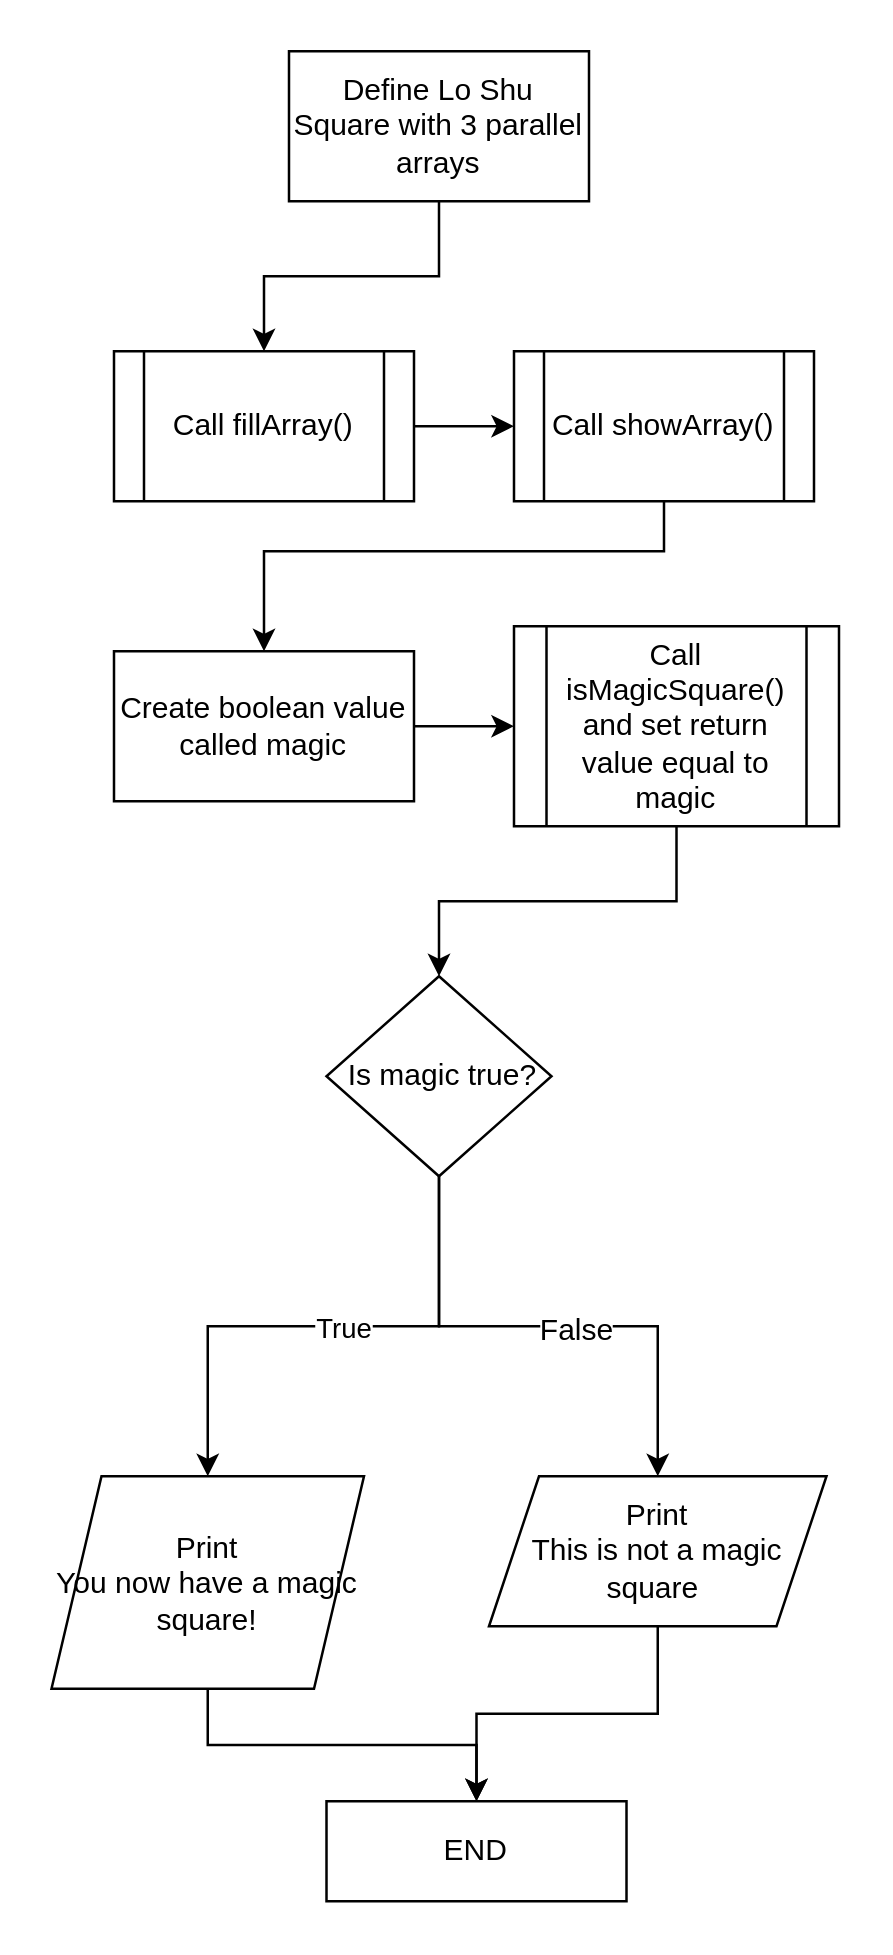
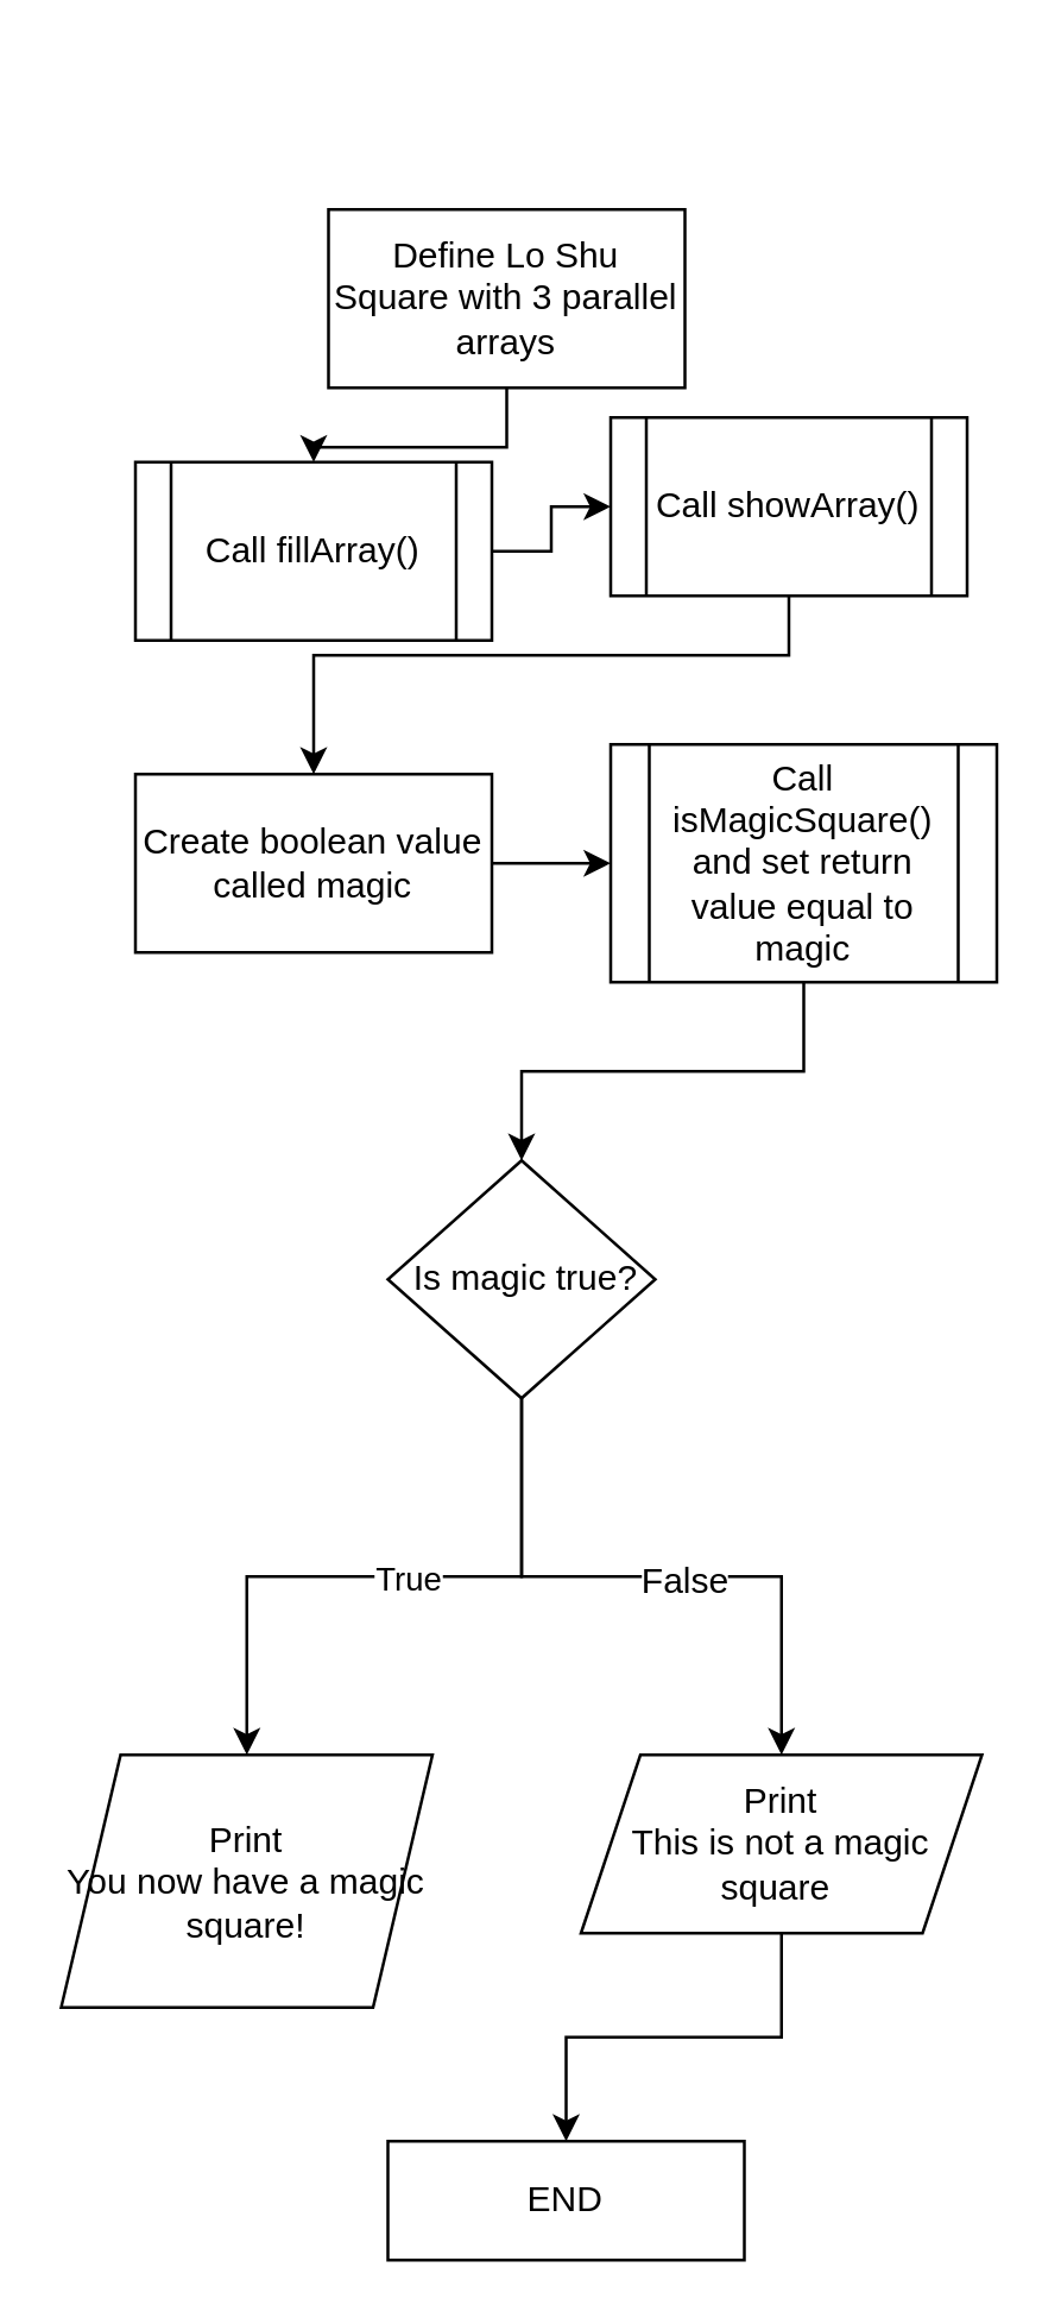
  <mxCell id="0" />
  <mxCell id="1" parent="0" />
  <mxCell id="2" style="edgeStyle=orthogonalEdgeStyle;rounded=0;orthogonalLoop=1;jettySize=auto;html=1;exitX=0.5;exitY=0;exitDx=0;exitDy=0;" edge="1" parent="1"><mxGeometry relative="1" as="geometry"><mxPoint x="119.941" y="420" as="targetPoint" /><mxPoint x="120" y="420" as="sourcePoint" /></mxGeometry></mxCell>
  <mxCell id="3" value="END" style="whiteSpace=wrap;html=1;rounded=0;" vertex="1" parent="1"><mxGeometry x="130" y="720" width="120" height="40" as="geometry" /></mxCell>
  <mxCell id="4" style="edgeStyle=orthogonalEdgeStyle;rounded=0;orthogonalLoop=1;jettySize=auto;html=1;fontSize=12;" edge="1" parent="1" source="5" target="7"><mxGeometry relative="1" as="geometry" /></mxCell>
- <mxCell id="5" value="Define Lo Shu Square with 3 parallel arrays" style="rounded=0;whiteSpace=wrap;html=1;" vertex="1" parent="1"><mxGeometry x="115" y="20" width="120" height="60" as="geometry" /></mxCell>
+ <mxCell id="5" value="Define Lo Shu Square with 3 parallel arrays" style="rounded=0;whiteSpace=wrap;html=1;" vertex="1" parent="1"><mxGeometry x="110" y="70" width="120" height="60" as="geometry" /></mxCell>
  <mxCell id="6" style="edgeStyle=orthogonalEdgeStyle;rounded=0;orthogonalLoop=1;jettySize=auto;html=1;fontSize=12;" edge="1" parent="1" source="7" target="10"><mxGeometry relative="1" as="geometry" /></mxCell>
- <mxCell id="7" value="Call fillArray()" style="shape=process;whiteSpace=wrap;html=1;backgroundOutline=1;rounded=0;" vertex="1" parent="1"><mxGeometry x="45" y="140" width="120" height="60" as="geometry" /></mxCell>
+ <mxCell id="7" value="Call fillArray()" style="shape=process;whiteSpace=wrap;html=1;backgroundOutline=1;rounded=0;" vertex="1" parent="1"><mxGeometry x="45" y="155" width="120" height="60" as="geometry" /></mxCell>
  <mxCell id="8" style="edgeStyle=orthogonalEdgeStyle;rounded=0;orthogonalLoop=1;jettySize=auto;html=1;exitX=0.5;exitY=1;exitDx=0;exitDy=0;" edge="1" parent="1" source="7" target="7"><mxGeometry relative="1" as="geometry" /></mxCell>
  <mxCell id="9" style="edgeStyle=orthogonalEdgeStyle;rounded=0;orthogonalLoop=1;jettySize=auto;html=1;fontSize=12;" edge="1" parent="1" source="10" target="14"><mxGeometry relative="1" as="geometry"><Array as="points"><mxPoint x="265" y="220" /><mxPoint x="105" y="220" /></Array></mxGeometry></mxCell>
  <mxCell id="10" value="Call showArray()" style="shape=process;whiteSpace=wrap;html=1;backgroundOutline=1;rounded=0;" vertex="1" parent="1"><mxGeometry x="205" y="140" width="120" height="60" as="geometry" /></mxCell>
  <mxCell id="11" style="edgeStyle=orthogonalEdgeStyle;rounded=0;orthogonalLoop=1;jettySize=auto;html=1;fontSize=12;" edge="1" parent="1" source="12" target="19"><mxGeometry relative="1" as="geometry" /></mxCell>
  <mxCell id="12" value="Call isMagicSquare() and set return value equal to magic" style="shape=process;whiteSpace=wrap;html=1;backgroundOutline=1;rounded=0;" vertex="1" parent="1"><mxGeometry x="205" y="250" width="130" height="80" as="geometry" /></mxCell>
  <mxCell id="13" value="" style="edgeStyle=orthogonalEdgeStyle;rounded=0;orthogonalLoop=1;jettySize=auto;html=1;fontSize=12;" edge="1" parent="1" source="14" target="12"><mxGeometry relative="1" as="geometry" /></mxCell>
  <mxCell id="14" value="Create boolean value called magic" style="rounded=0;whiteSpace=wrap;html=1;" vertex="1" parent="1"><mxGeometry x="45" y="260" width="120" height="60" as="geometry" /></mxCell>
  <mxCell id="15" value="" style="edgeStyle=orthogonalEdgeStyle;rounded=0;orthogonalLoop=1;jettySize=auto;html=1;" edge="1" parent="1" source="19" target="21"><mxGeometry relative="1" as="geometry" /></mxCell>
  <mxCell id="16" value="True" style="edgeLabel;html=1;align=center;verticalAlign=middle;resizable=0;points=[];" vertex="1" connectable="0" parent="15"><mxGeometry x="-0.167" relative="1" as="geometry"><mxPoint x="-10" as="offset" /></mxGeometry></mxCell>
  <mxCell id="17" style="edgeStyle=orthogonalEdgeStyle;rounded=0;orthogonalLoop=1;jettySize=auto;html=1;fontSize=12;" edge="1" parent="1" source="19" target="23"><mxGeometry relative="1" as="geometry" /></mxCell>
  <mxCell id="18" value="False" style="edgeLabel;html=1;align=center;verticalAlign=middle;resizable=0;points=[];fontSize=12;" vertex="1" connectable="0" parent="17"><mxGeometry x="0.239" y="-1" relative="1" as="geometry"><mxPoint x="-15" as="offset" /></mxGeometry></mxCell>
  <mxCell id="19" value="&lt;font style=&quot;font-size: 12px&quot;&gt;&amp;nbsp;Is magic true?&lt;/font&gt;" style="rhombus;whiteSpace=wrap;html=1;" vertex="1" parent="1"><mxGeometry x="130" y="390" width="90" height="80" as="geometry" /></mxCell>
- <mxCell id="20" style="edgeStyle=orthogonalEdgeStyle;rounded=0;orthogonalLoop=1;jettySize=auto;html=1;fontSize=12;" edge="1" parent="1" source="21" target="3"><mxGeometry relative="1" as="geometry" /></mxCell>
  <mxCell id="21" value="Print&lt;br&gt;You now have a magic square!" style="shape=parallelogram;perimeter=parallelogramPerimeter;whiteSpace=wrap;html=1;fixedSize=1;" vertex="1" parent="1"><mxGeometry x="20" y="590" width="125" height="85" as="geometry" /></mxCell>
  <mxCell id="22" style="edgeStyle=orthogonalEdgeStyle;rounded=0;orthogonalLoop=1;jettySize=auto;html=1;entryX=0.5;entryY=0;entryDx=0;entryDy=0;fontSize=12;" edge="1" parent="1" source="23" target="3"><mxGeometry relative="1" as="geometry" /></mxCell>
  <mxCell id="23" value="Print&lt;br&gt;This is not a magic square&amp;nbsp;" style="shape=parallelogram;perimeter=parallelogramPerimeter;whiteSpace=wrap;html=1;fixedSize=1;" vertex="1" parent="1"><mxGeometry x="195" y="590" width="135" height="60" as="geometry" /></mxCell>
